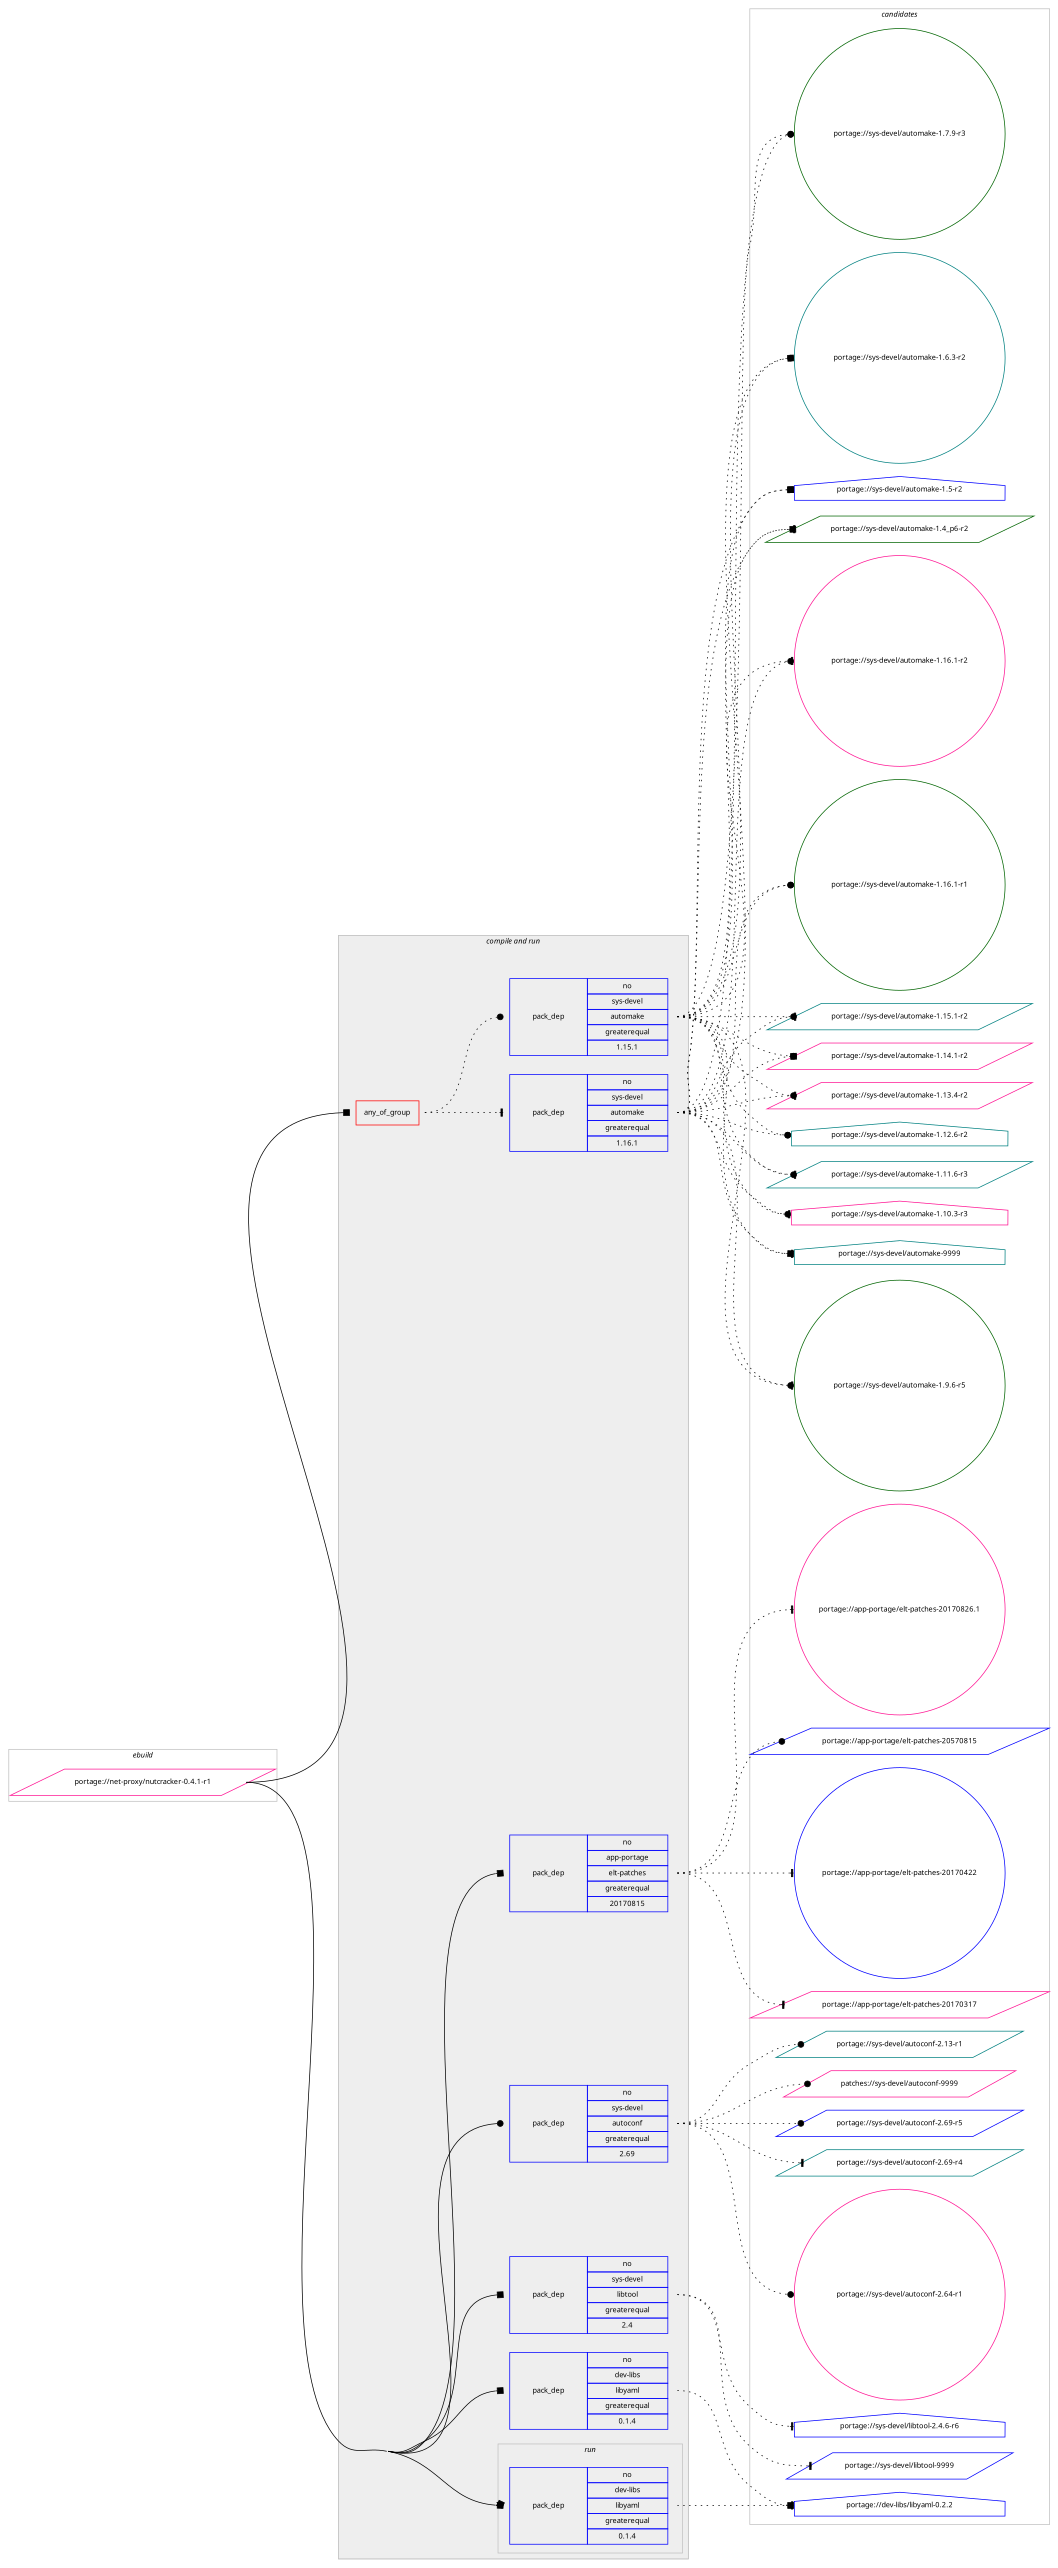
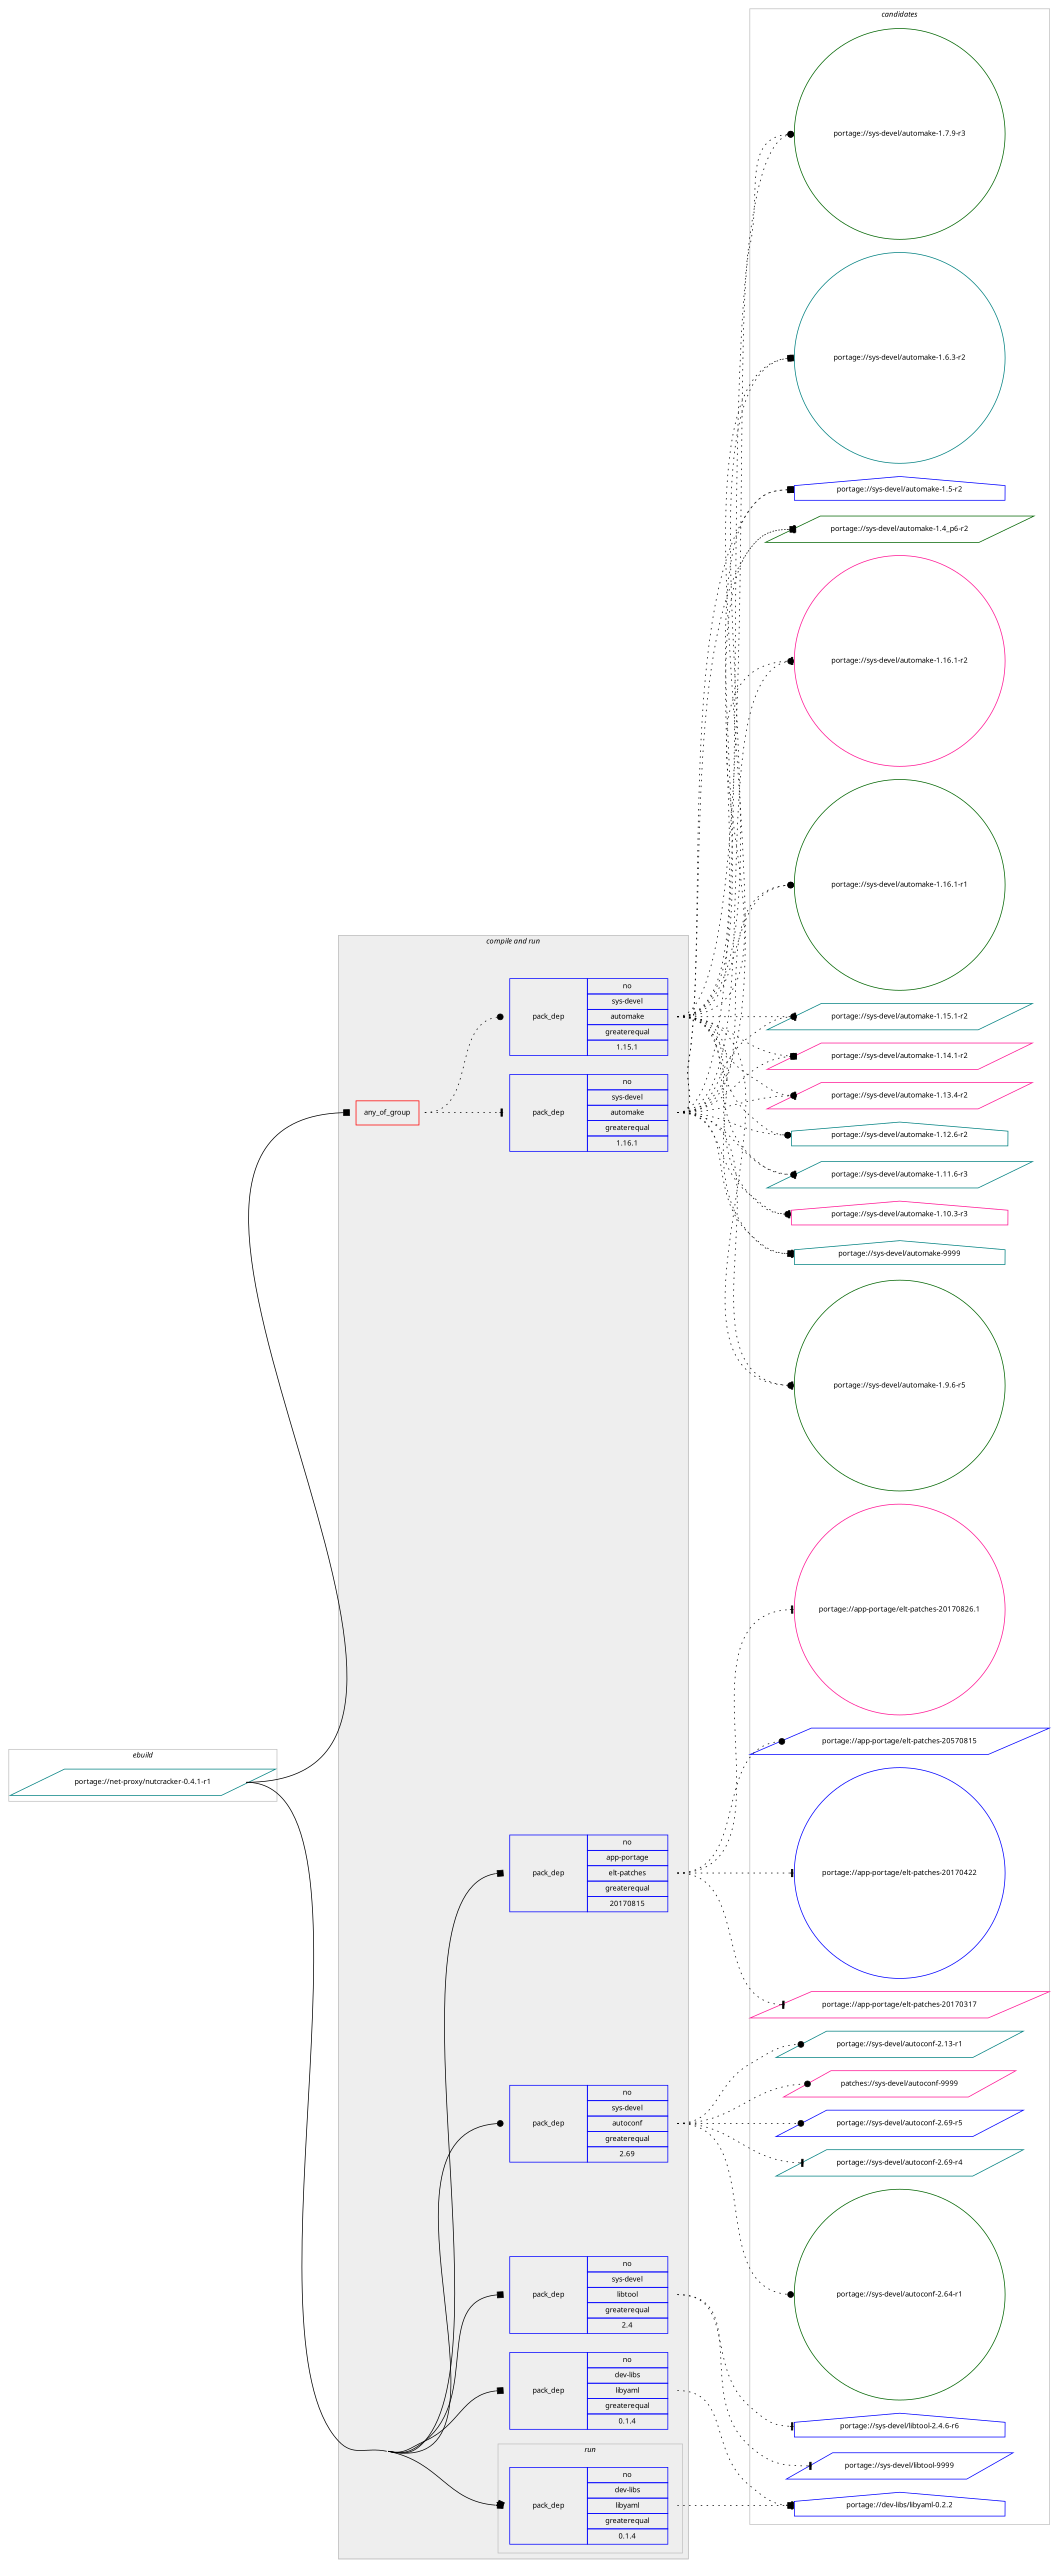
  digraph {
    compound=true
    concentrate=true
    fontname="Noto Sans"
    fontsize=10
    newrank=true
    rankdir=LR
    ranksep=1.5
    node [color=blue fontname="Noto Sans" fontsize=10 shape=parallelogram]
    edge [arrowhead=dot fontname="Noto Sans" headport=w style=dotted tailport=e weight=100]
-   n1 [color=deeppink label="portage://net-proxy/nutcracker-0.4.1-r1" width=4]
+   n1 [color=teal label="portage://net-proxy/nutcracker-0.4.1-r1" width=4]
    n2 [label=<<TABLE BORDER="0" CELLBORDER="1" CELLSPACING="0" CELLPADDING="4" WIDTH="220"><TR><TD ROWSPAN="6" CELLPADDING="30">pack_dep</TD></TR><TR><TD WIDTH="110">no</TD></TR><TR><TD>sys-devel</TD></TR><TR><TD>automake</TD></TR><TR><TD>greaterequal</TD></TR><TR><TD>1.16.1</TD></TR></TABLE>> shape=none]
    n3 [label=<<TABLE BORDER="0" CELLBORDER="1" CELLSPACING="0" CELLPADDING="4" WIDTH="220"><TR><TD ROWSPAN="6" CELLPADDING="30">pack_dep</TD></TR><TR><TD WIDTH="110">no</TD></TR><TR><TD>sys-devel</TD></TR><TR><TD>automake</TD></TR><TR><TD>greaterequal</TD></TR><TR><TD>1.15.1</TD></TR></TABLE>> shape=none]
    n4 [color=red label=<<TABLE BORDER="0" CELLBORDER="1" CELLSPACING="0" CELLPADDING="4"><TR><TD CELLPADDING="10">any_of_group</TD></TR></TABLE>> shape=none]
    n5 [label=<<TABLE BORDER="0" CELLBORDER="1" CELLSPACING="0" CELLPADDING="4" WIDTH="220"><TR><TD ROWSPAN="6" CELLPADDING="30">pack_dep</TD></TR><TR><TD WIDTH="110">no</TD></TR><TR><TD>app-portage</TD></TR><TR><TD>elt-patches</TD></TR><TR><TD>greaterequal</TD></TR><TR><TD>20170815</TD></TR></TABLE>> shape=none]
    n6 [label=<<TABLE BORDER="0" CELLBORDER="1" CELLSPACING="0" CELLPADDING="4" WIDTH="220"><TR><TD ROWSPAN="6" CELLPADDING="30">pack_dep</TD></TR><TR><TD WIDTH="110">no</TD></TR><TR><TD>dev-libs</TD></TR><TR><TD>libyaml</TD></TR><TR><TD>greaterequal</TD></TR><TR><TD>0.1.4</TD></TR></TABLE>> shape=none]
    n7 [label=<<TABLE BORDER="0" CELLBORDER="1" CELLSPACING="0" CELLPADDING="4" WIDTH="220"><TR><TD ROWSPAN="6" CELLPADDING="30">pack_dep</TD></TR><TR><TD WIDTH="110">no</TD></TR><TR><TD>sys-devel</TD></TR><TR><TD>autoconf</TD></TR><TR><TD>greaterequal</TD></TR><TR><TD>2.69</TD></TR></TABLE>> shape=none]
    n8 [label=<<TABLE BORDER="0" CELLBORDER="1" CELLSPACING="0" CELLPADDING="4" WIDTH="220"><TR><TD ROWSPAN="6" CELLPADDING="30">pack_dep</TD></TR><TR><TD WIDTH="110">no</TD></TR><TR><TD>sys-devel</TD></TR><TR><TD>libtool</TD></TR><TR><TD>greaterequal</TD></TR><TR><TD>2.4</TD></TR></TABLE>> shape=none]
    n9 [label=<<TABLE BORDER="0" CELLBORDER="1" CELLSPACING="0" CELLPADDING="4" WIDTH="220"><TR><TD ROWSPAN="6" CELLPADDING="30">pack_dep</TD></TR><TR><TD WIDTH="110">no</TD></TR><TR><TD>dev-libs</TD></TR><TR><TD>libyaml</TD></TR><TR><TD>greaterequal</TD></TR><TR><TD>0.1.4</TD></TR></TABLE>> shape=none]
    n10 [color=teal label="portage://sys-devel/automake-9999" shape=house width=4]
    n11 [color=darkgreen label="portage://sys-devel/automake-1.9.6-r5" shape=circle width=4]
    n12 [color=darkgreen label="portage://sys-devel/automake-1.7.9-r3" shape=circle width=4]
    n13 [color=teal label="portage://sys-devel/automake-1.6.3-r2" shape=circle width=4]
    n14 [label="portage://sys-devel/automake-1.5-r2" shape=house width=4]
    n15 [color=darkgreen label="portage://sys-devel/automake-1.4_p6-r2" width=4]
    n16 [color=deeppink label="portage://sys-devel/automake-1.16.1-r2" shape=circle width=4]
    n17 [color=darkgreen label="portage://sys-devel/automake-1.16.1-r1" shape=circle width=4]
    n18 [color=teal label="portage://sys-devel/automake-1.15.1-r2" width=4]
    n19 [color=deeppink label="portage://sys-devel/automake-1.14.1-r2" width=4]
    n20 [color=deeppink label="portage://sys-devel/automake-1.13.4-r2" width=4]
    n21 [color=teal label="portage://sys-devel/automake-1.12.6-r2" shape=house width=4]
    n22 [color=teal label="portage://sys-devel/automake-1.11.6-r3" width=4]
    n23 [color=deeppink label="portage://sys-devel/automake-1.10.3-r3" shape=house width=4]
    n24 [color=deeppink label="portage://app-portage/elt-patches-20170826.1" shape=circle width=4]
    n25 [label="portage://app-portage/elt-patches-20570815" width=4]
    n26 [label="portage://app-portage/elt-patches-20170422" shape=circle width=4]
    n27 [color=deeppink label="portage://app-portage/elt-patches-20170317" width=4]
    n28 [label="portage://dev-libs/libyaml-0.2.2" shape=house width=4]
    n29 [color=deeppink label="patches://sys-devel/autoconf-9999" width=4]
    n30 [label="portage://sys-devel/autoconf-2.69-r5" width=4]
    n31 [color=teal label="portage://sys-devel/autoconf-2.69-r4" width=4]
-   n32 [color=deeppink label="portage://sys-devel/autoconf-2.64-r1" shape=circle width=4]
+   n32 [color=darkgreen label="portage://sys-devel/autoconf-2.64-r1" shape=circle width=4]
    n33 [color=teal label="portage://sys-devel/autoconf-2.13-r1" width=4]
    n34 [label="portage://sys-devel/libtool-9999" width=4]
    n35 [label="portage://sys-devel/libtool-2.4.6-r6" shape=house width=4]
    subgraph cluster_1 {
      color=gray
      label=<<i>ebuild</i>>
      rank=same
      n1
    }
    subgraph cluster_2 {
      color=gray
      label=<<i>dependencies</i>>
      subgraph cluster_3 {
        color=gray
        fillcolor="#eeeeee"
        label=<<i>compile</i>>
        style=filled
        subgraph sub_4 {
          color=gray
          fillcolor="#eeeeee"
          label=<<i>compile</i>>
          style=filled
          n4
          subgraph sub_5 {
            color=gray
            fillcolor="#eeeeee"
            label=<<i>compile</i>>
            style=filled
            n2
          }
          subgraph sub_6 {
            color=gray
            fillcolor="#eeeeee"
            label=<<i>compile</i>>
            style=filled
            n3
          }
        }
        subgraph sub_7 {
          color=gray
          fillcolor="#eeeeee"
          label=<<i>compile</i>>
          style=filled
          n5
        }
        subgraph sub_8 {
          color=gray
          fillcolor="#eeeeee"
          label=<<i>compile</i>>
          style=filled
          n6
        }
        subgraph sub_9 {
          color=gray
          fillcolor="#eeeeee"
          label=<<i>compile</i>>
          style=filled
          n7
        }
        subgraph sub_10 {
          color=gray
          fillcolor="#eeeeee"
          label=<<i>compile</i>>
          style=filled
          n8
        }
      }
      subgraph cluster_11 {
        color=gray
        fillcolor="#eeeeee"
        label=<<i>compile and run</i>>
        style=filled
      }
      subgraph cluster_12 {
        color=gray
        fillcolor="#eeeeee"
        label=<<i>run</i>>
        style=filled
        subgraph sub_13 {
          color=gray
          fillcolor="#eeeeee"
          label=<<i>run</i>>
          style=filled
          n9
        }
      }
    }
    subgraph cluster_14 {
      color=gray
      label=<<i>candidates</i>>
      rank=same
      subgraph sub_15 {
        color=black
        label=<<i>candidates</i>>
        nodesep=1
        rank=same
        n10
        n11
        n12
        n13
        n14
        n15
        n16
        n17
        n18
        n19
        n20
        n21
        n22
        n23
      }
      subgraph sub_16 {
        color=black
        label=<<i>candidates</i>>
        nodesep=1
        rank=same
        n10
        n11
        n12
        n13
        n14
        n15
        n16
        n17
        n18
        n19
        n20
        n21
        n22
        n23
      }
      subgraph sub_17 {
        color=black
        label=<<i>candidates</i>>
        nodesep=1
        rank=same
        n24
        n25
        n26
        n27
      }
      subgraph sub_18 {
        color=black
        label=<<i>candidates</i>>
        nodesep=1
        rank=same
        n28
      }
      subgraph sub_19 {
        color=black
        label=<<i>candidates</i>>
        nodesep=1
        rank=same
        n29
        n30
        n31
        n32
        n33
      }
      subgraph sub_20 {
        color=black
        label=<<i>candidates</i>>
        nodesep=1
        rank=same
        n34
        n35
      }
      subgraph sub_21 {
        color=black
        label=<<i>candidates</i>>
        nodesep=1
        rank=same
        n28
      }
    }
    n1 -> n4 [arrowhead=box style=solid weight=20]
    n1 -> n5 [arrowhead=box style=solid weight=20]
    n1 -> n6 [arrowhead=box style=solid weight=20]
    n1 -> n7 [style=solid weight=20]
    n1 -> n8 [arrowhead=box style=solid weight=20]
    n1 -> n9 [arrowhead=box style=solid weight=20]
    n2 -> n10 [arrowhead=box]
    n2 -> n11 [arrowhead=tee]
    n2 -> n12
    n2 -> n13 [arrowhead=box]
    n2 -> n14 [arrowhead=box]
    n2 -> n15 [arrowhead=tee]
    n2 -> n16
    n2 -> n17
    n2 -> n18 [arrowhead=tee]
    n2 -> n19 [arrowhead=box]
    n2 -> n20 [arrowhead=tee]
    n2 -> n21
    n2 -> n22 [arrowhead=tee]
    n2 -> n23 [arrowhead=tee]
    n3 -> n10 [arrowhead=tee]
    n3 -> n11
    n3 -> n12
    n3 -> n13
    n3 -> n14 [arrowhead=box]
    n3 -> n15 [arrowhead=box]
    n3 -> n16 [arrowhead=tee]
    n3 -> n17
    n3 -> n18
    n3 -> n19
    n3 -> n20
    n3 -> n21
    n3 -> n22
    n3 -> n23
    n4 -> n2 [arrowhead=tee weight=20]
    n4 -> n3 [weight=20]
    n5 -> n24 [arrowhead=tee]
    n5 -> n25
    n5 -> n26 [arrowhead=tee]
    n5 -> n27 [arrowhead=tee]
    n6 -> n28 [arrowhead=tee]
    n7 -> n29
    n7 -> n30
    n7 -> n31 [arrowhead=tee]
    n7 -> n32
    n7 -> n33
    n8 -> n34 [arrowhead=tee]
    n8 -> n35 [arrowhead=tee]
    n9 -> n28 [arrowhead=box]
  }
